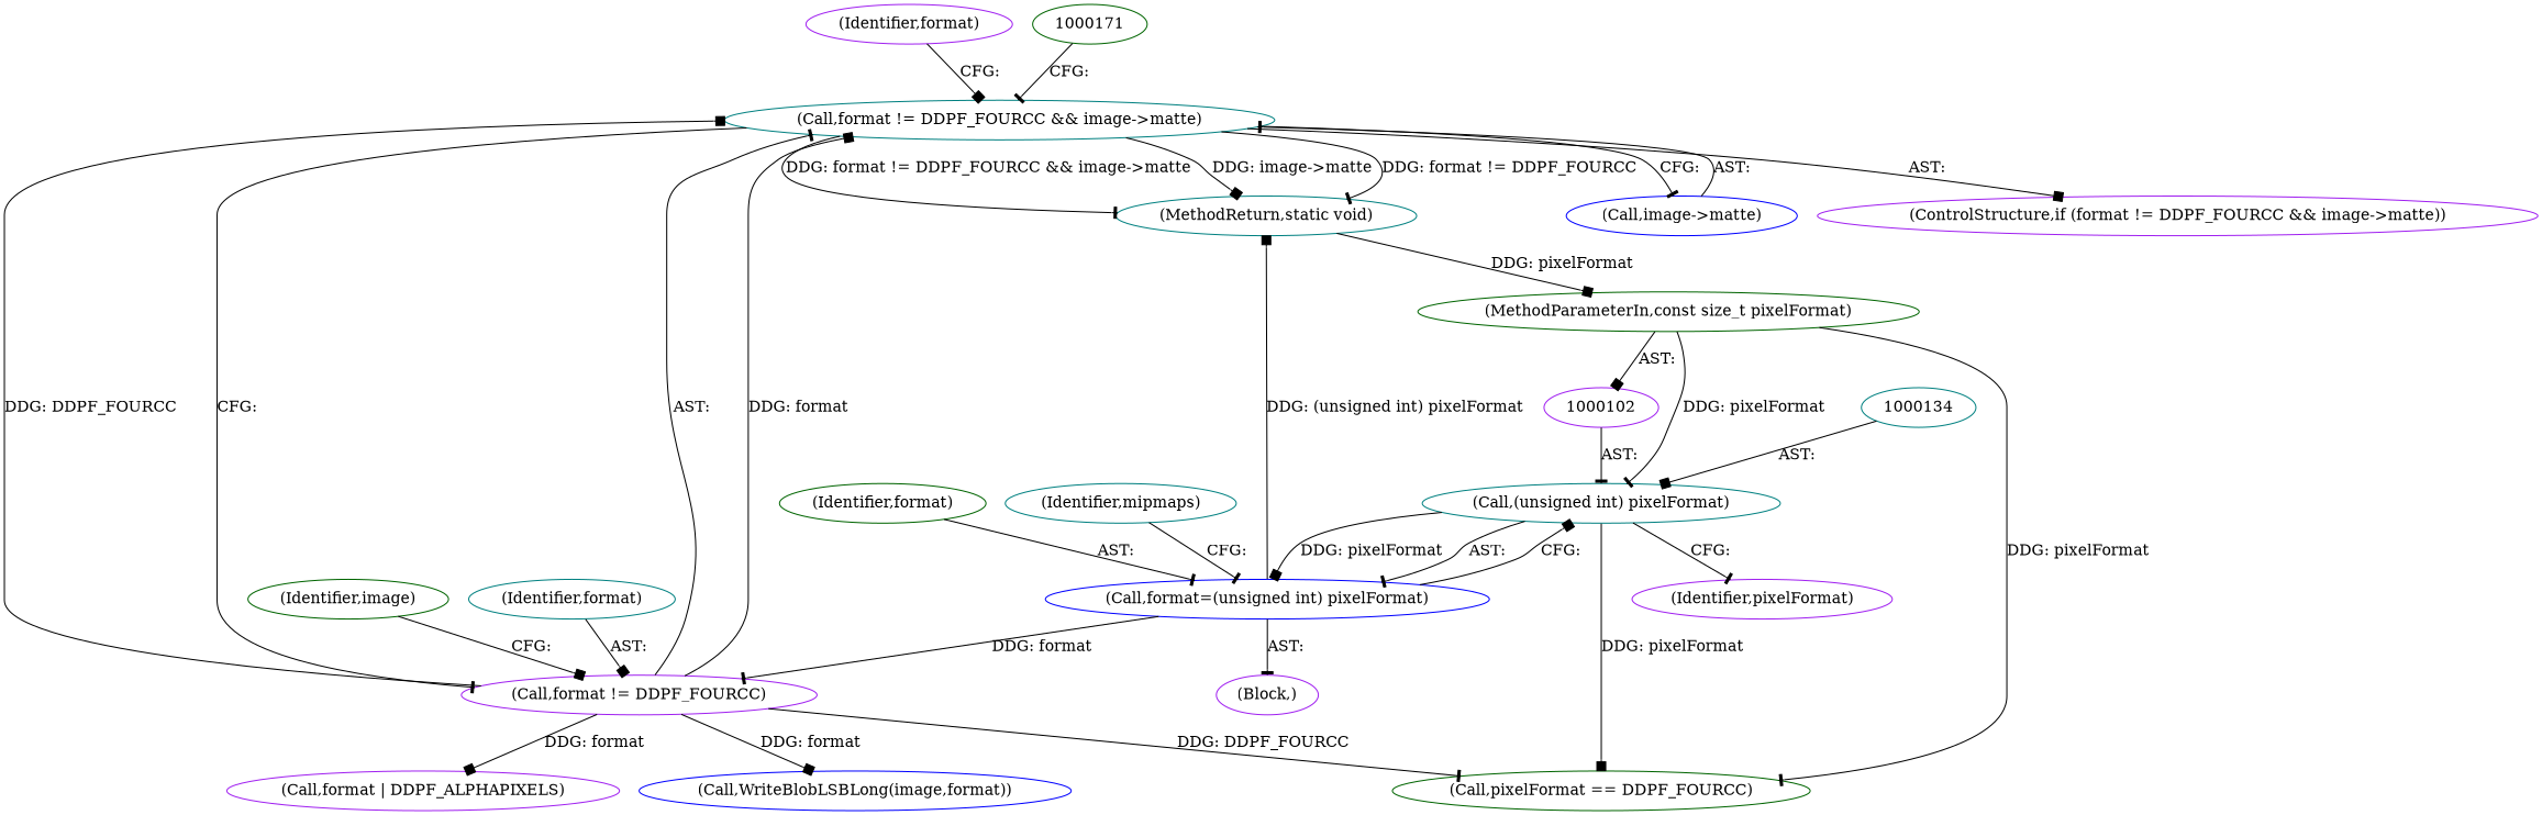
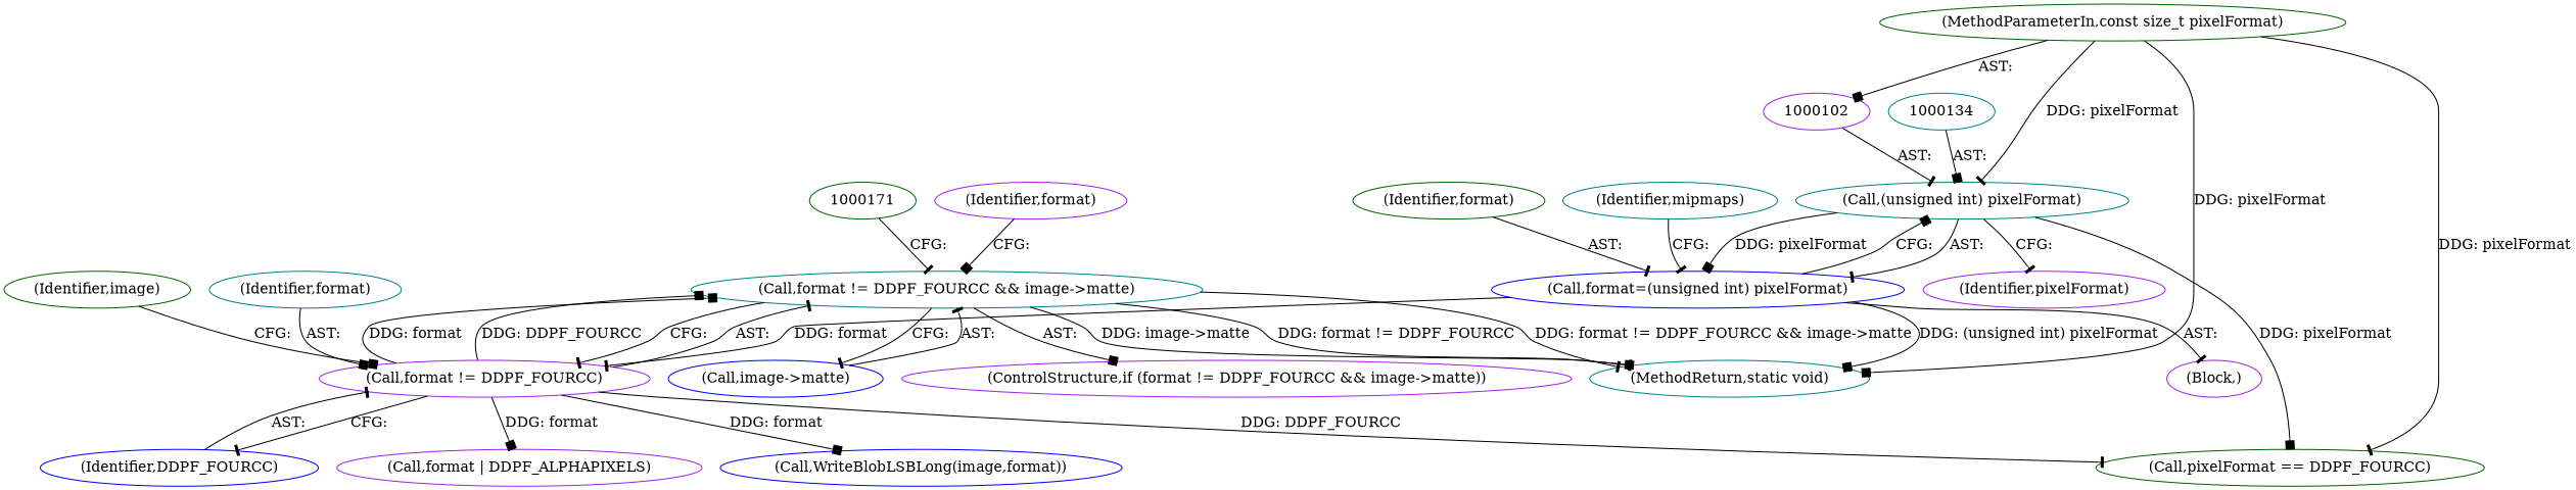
  digraph {
    node [color=purple]
    edge [arrowhead=tee]
    n1 [color=teal label="(Call,format != DDPF_FOURCC && image->matte)"]
    n2 [label="(Call,format != DDPF_FOURCC)"]
    n3 [color=blue label="(Call,image->matte)"]
    n4 [color=teal label="(MethodReturn,static void)"]
    n5 [label="(ControlStructure,if (format != DDPF_FOURCC && image->matte))"]
+   n6 [color=blue label="(Identifier,DDPF_FOURCC)"]
    n7 [color=darkgreen label="(Call,pixelFormat == DDPF_FOURCC)"]
    n8 [label="(Call,format | DDPF_ALPHAPIXELS)"]
    n9 [color=blue label="(Call,WriteBlobLSBLong(image,format))"]
    n10 [color=blue label="(Call,format=(unsigned int) pixelFormat)"]
    n11 [color=teal label="(Call,(unsigned int) pixelFormat)"]
    n12 [label="(Block,)"]
    n13 [label="(Identifier,pixelFormat)"]
    n14 [color=darkgreen label="(MethodParameterIn,const size_t pixelFormat)"]
    1000102
    n16 [label="(Identifier,format)"]
    n17 [color=darkgreen label="(Identifier,image)"]
    n18 [color=teal label="(Identifier,format)"]
    n19 [color=darkgreen label="(Identifier,format)"]
    n20 [color=teal label="(Identifier,mipmaps)"]
    1000171 [color=darkgreen]
    1000134 [color=teal]
    n1 -> n2 [label="CFG: "]
    n1 -> n3 [label="CFG: "]
    n1 -> n4 [label="DDG: format != DDPF_FOURCC"]
    n1 -> n4 [label="DDG: format != DDPF_FOURCC && image->matte"]
    n1 -> n4 [arrowhead=box label="DDG: image->matte"]
    n1 -> n5 [arrowhead=box label="AST: "]
    n2 -> n1 [label="AST: "]
    n2 -> n1 [arrowhead=box label="DDG: format"]
    n2 -> n1 [arrowhead=box label="DDG: DDPF_FOURCC"]
+   n2 -> n6 [label="CFG: "]
    n2 -> n7 [label="DDG: DDPF_FOURCC"]
    n2 -> n8 [arrowhead=box label="DDG: format"]
    n2 -> n9 [arrowhead=box label="DDG: format"]
    n3 -> n1 [label="AST: "]
+   n6 -> n2 [label="AST: "]
    n10 -> n2 [label="DDG: format"]
    n10 -> n4 [arrowhead=box label="DDG: (unsigned int) pixelFormat"]
    n10 -> n11 [arrowhead=box label="CFG: "]
    n10 -> n12 [label="AST: "]
    n11 -> n7 [arrowhead=box label="DDG: pixelFormat"]
    n11 -> n10 [label="AST: "]
    n11 -> n10 [arrowhead=box label="DDG: pixelFormat"]
    n11 -> n13 [label="CFG: "]
-   n4 -> n14 [arrowhead=box label="DDG: pixelFormat"]
+   n14 -> n4 [arrowhead=box label="DDG: pixelFormat"]
    n14 -> n7 [label="DDG: pixelFormat"]
    n14 -> n11 [label="DDG: pixelFormat"]
    n14 -> 1000102 [arrowhead=box label="AST: "]
    1000102 -> n11 [label="AST: "]
    n16 -> n1 [arrowhead=box label="CFG: "]
    n17 -> n2 [arrowhead=box label="CFG: "]
    n18 -> n2 [arrowhead=box label="AST: "]
    n19 -> n10 [label="AST: "]
    n20 -> n10 [label="CFG: "]
    1000171 -> n1 [label="CFG: "]
    1000134 -> n11 [arrowhead=box label="AST: "]
  }
